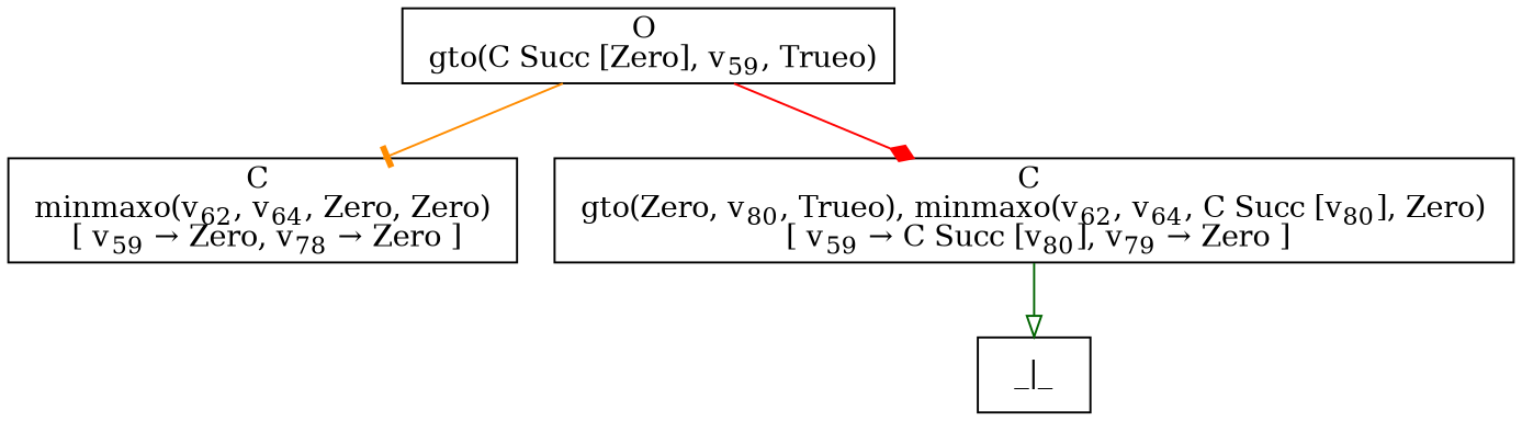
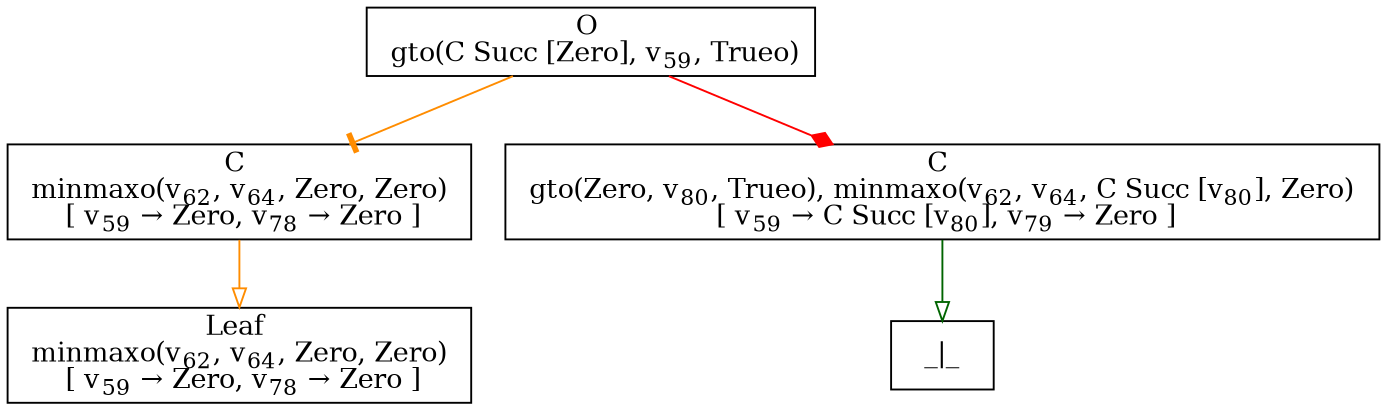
  digraph {
    rankdir=TB
    node [fillcolor=white shape=box style=filled]
    edge [color=darkorange arrowhead=onormal]
    n1 [label=<O <BR/> gto(C Succ [Zero], v<SUB>59</SUB>, Trueo)>]
    n2 [label=<C <BR/> minmaxo(v<SUB>62</SUB>, v<SUB>64</SUB>, Zero, Zero) <BR/>  [ v<SUB>59</SUB> &rarr; Zero, v<SUB>78</SUB> &rarr; Zero ] >]
    n3 [label=<C <BR/> gto(Zero, v<SUB>80</SUB>, Trueo), minmaxo(v<SUB>62</SUB>, v<SUB>64</SUB>, C Succ [v<SUB>80</SUB>], Zero) <BR/>  [ v<SUB>59</SUB> &rarr; C Succ [v<SUB>80</SUB>], v<SUB>79</SUB> &rarr; Zero ] >]
+   n4 [label=<Leaf <BR/> minmaxo(v<SUB>62</SUB>, v<SUB>64</SUB>, Zero, Zero) <BR/>  [ v<SUB>59</SUB> &rarr; Zero, v<SUB>78</SUB> &rarr; Zero ] >]
    n5 [label=<_|_>]
    n1 -> n2 [arrowhead=tee]
    n1 -> n3 [color=red arrowhead=diamond]
+   n2 -> n4
    n3 -> n5 [color=darkgreen]
  }
